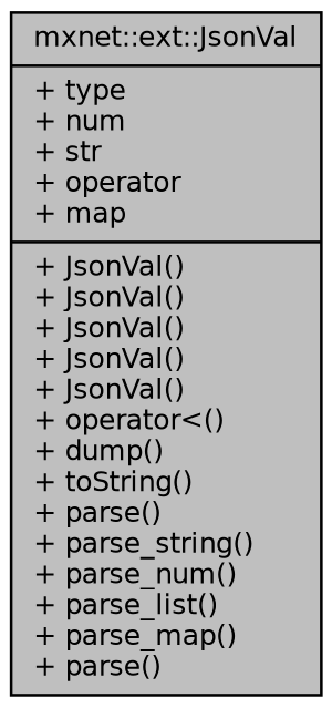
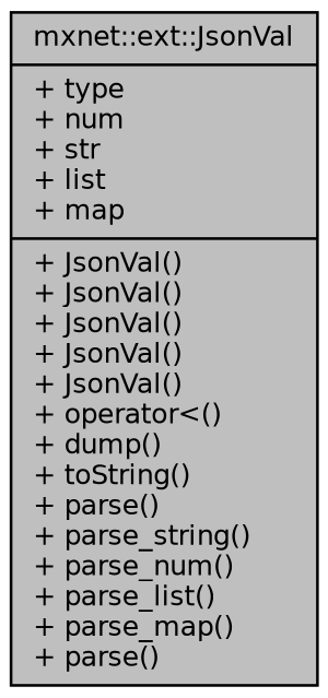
  digraph {
-   n1 [color=black fillcolor=grey75 fontcolor=black fontname=Helvetica fontsize=10 height=0.2 label="{mxnet::ext::JsonVal\n|+ type\l+ num\l+ str\l+ operator\l+ map\l|+ JsonVal()\l+ JsonVal()\l+ JsonVal()\l+ JsonVal()\l+ JsonVal()\l+ operator\<()\l+ dump()\l+ toString()\l+ parse()\l+ parse_string()\l+ parse_num()\l+ parse_list()\l+ parse_map()\l+ parse()\l}" shape=record style=filled width=0.4]
+   n1 [color=black fillcolor=grey75 fontcolor=black fontname=Helvetica fontsize=10 height=0.2 label="{mxnet::ext::JsonVal\n|+ type\l+ num\l+ str\l+ list\l+ map\l|+ JsonVal()\l+ JsonVal()\l+ JsonVal()\l+ JsonVal()\l+ JsonVal()\l+ operator\<()\l+ dump()\l+ toString()\l+ parse()\l+ parse_string()\l+ parse_num()\l+ parse_list()\l+ parse_map()\l+ parse()\l}" shape=record style=filled width=0.4]
  }
